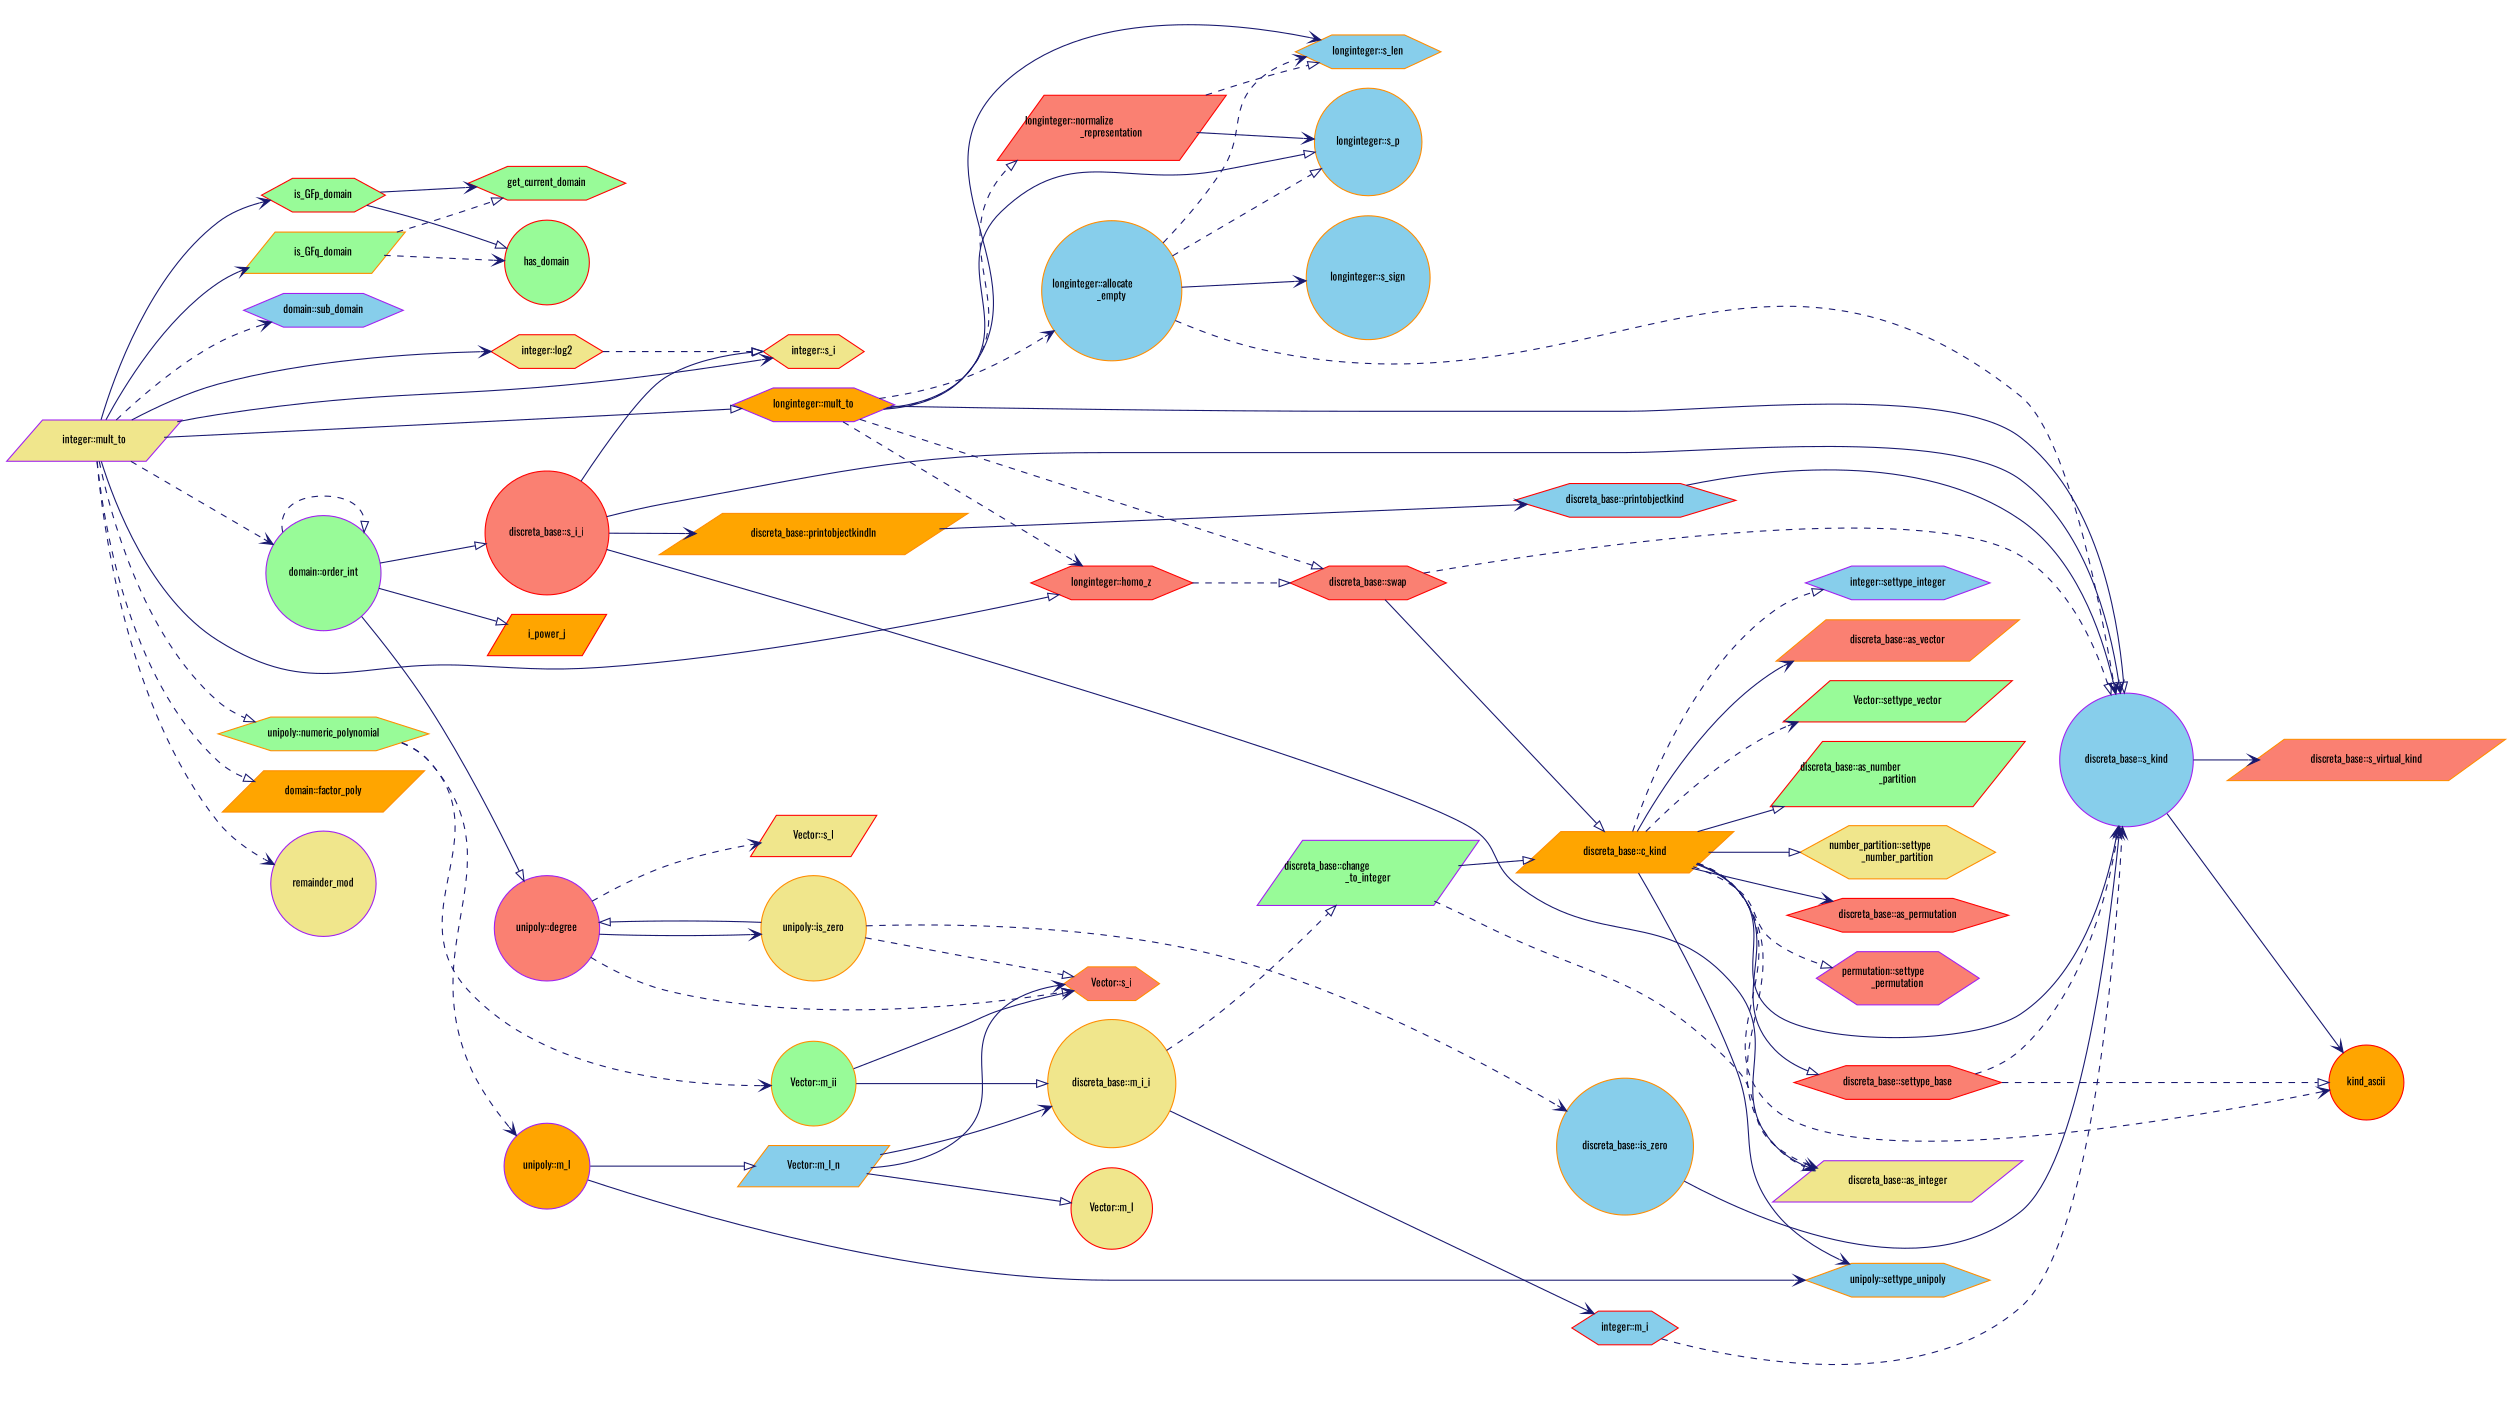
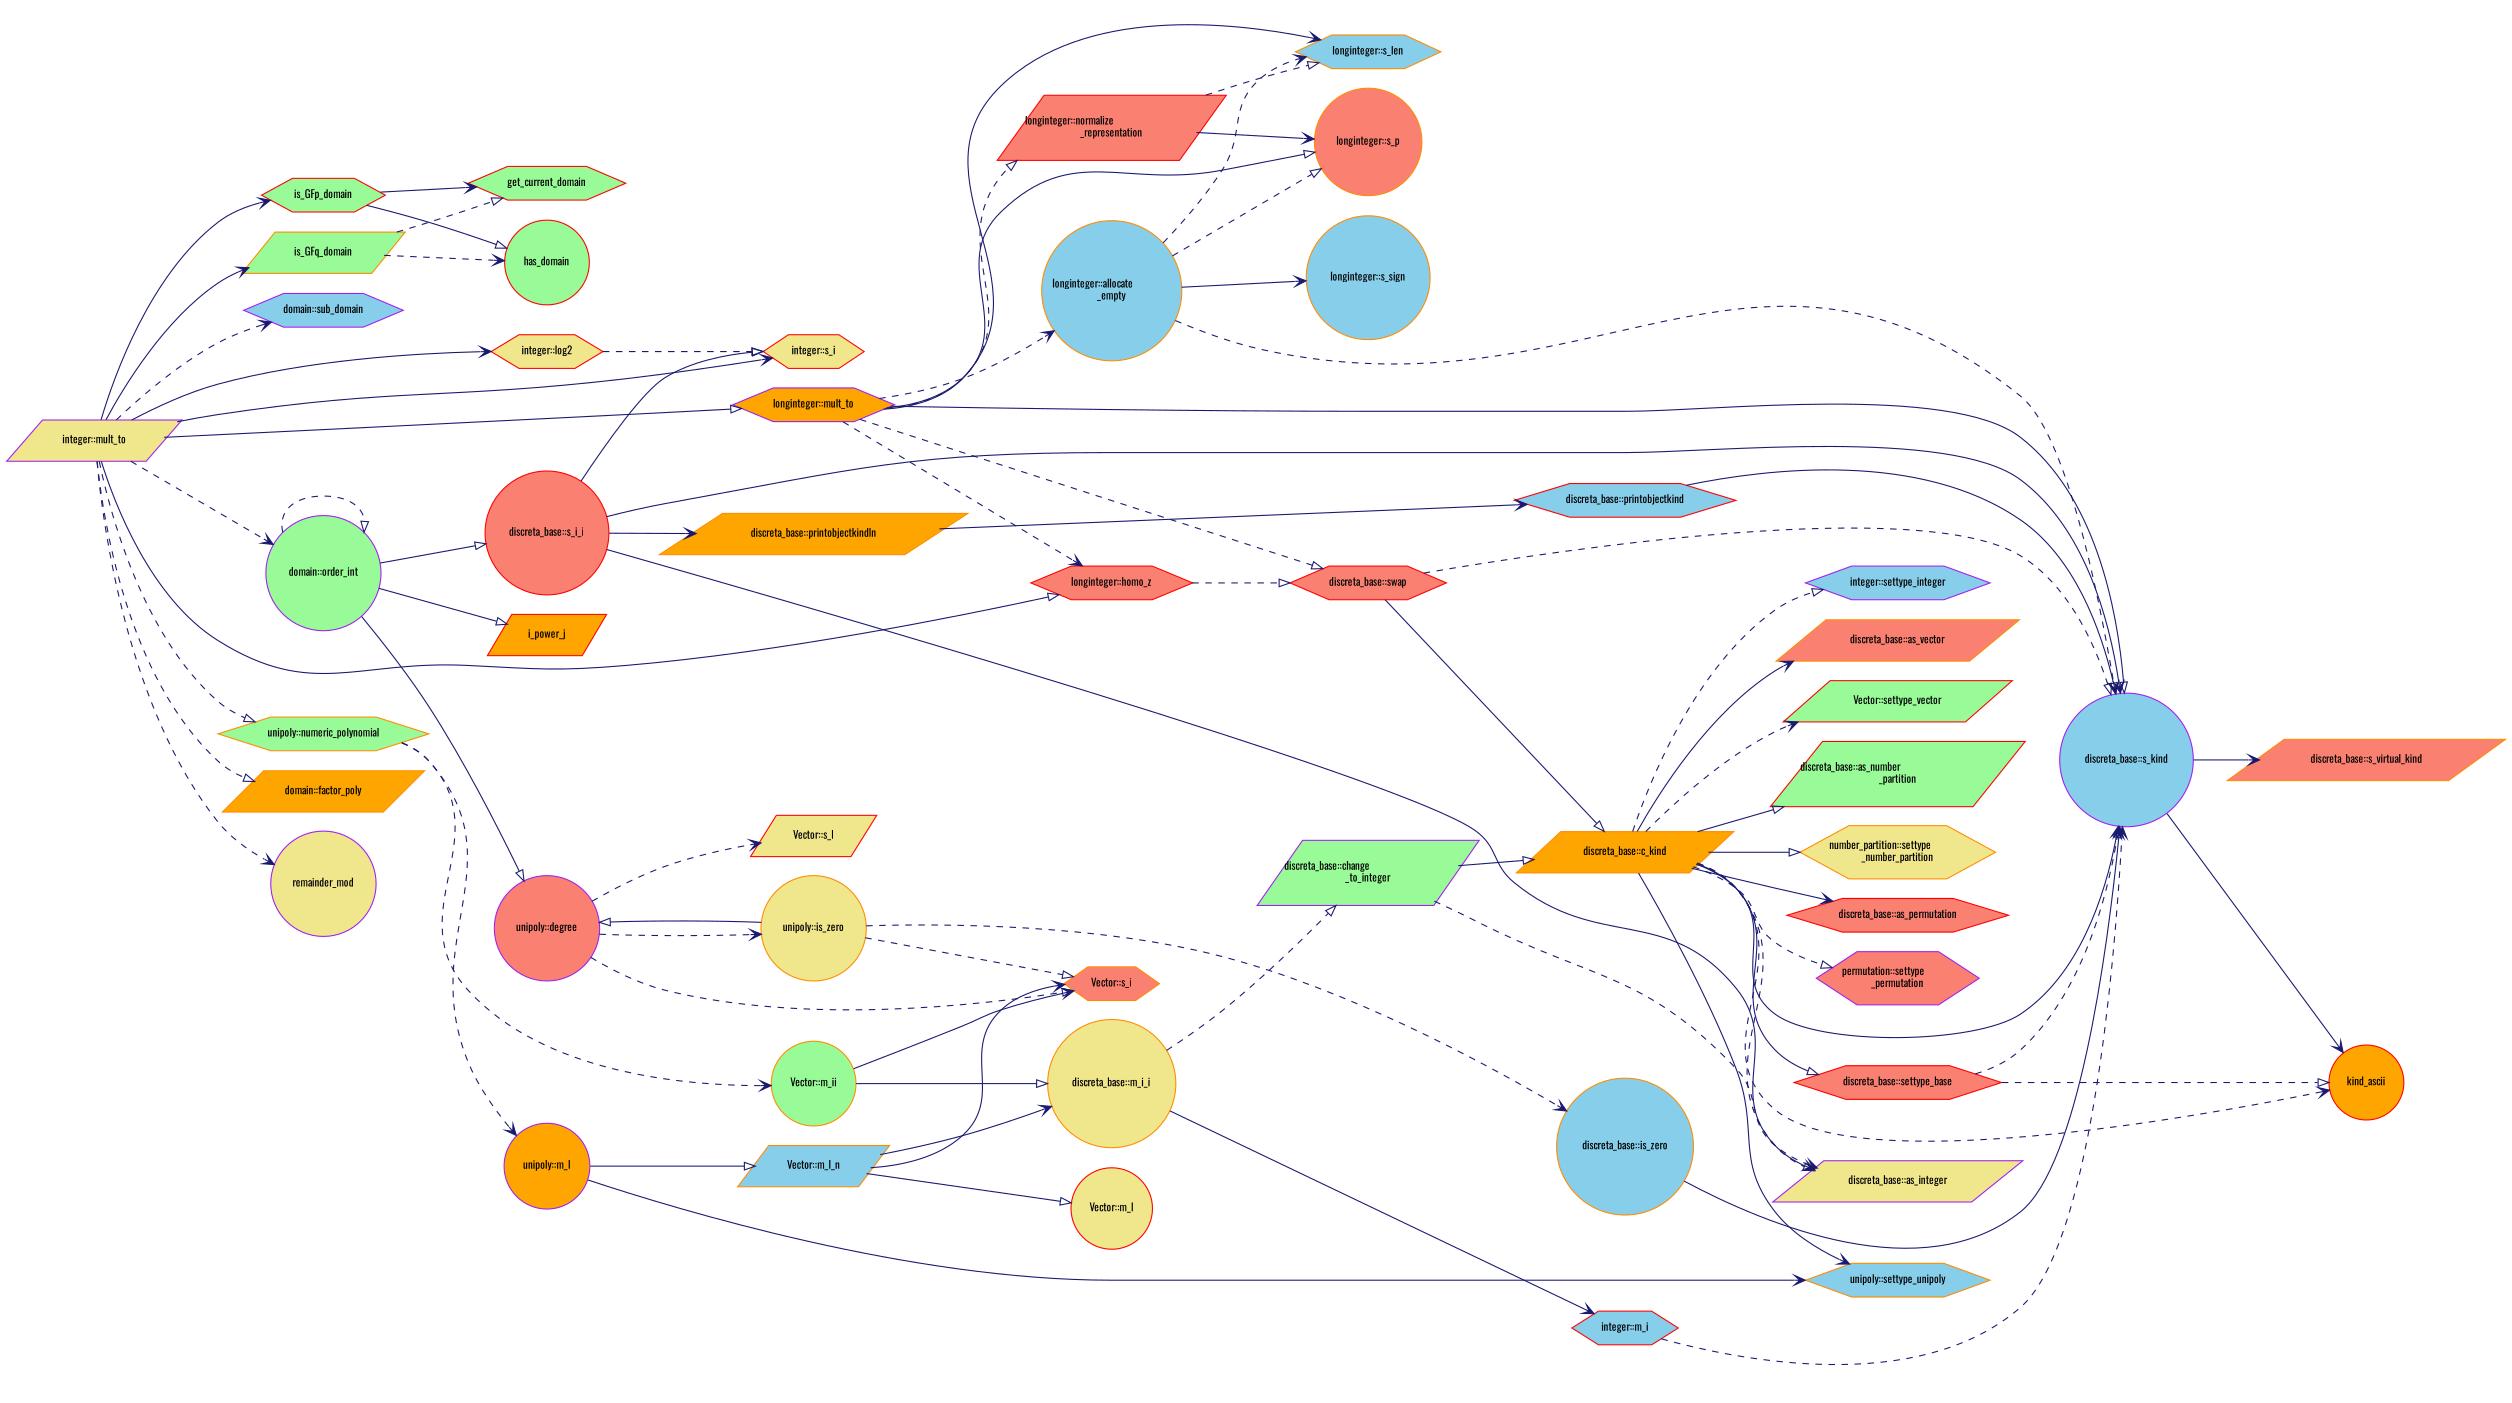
  digraph {
    fontname=Oswald
    rankdir=LR
    node [color=darkorange fillcolor=salmon fontname=Oswald fontsize=10 shape=hexagon style=filled]
    edge [arrowhead=vee color=midnightblue fontname=Oswald fontsize=10 labelfontname=Helvetica labelfontsize=10 style=solid]
    n1 [color=purple fillcolor=khaki fontcolor=black height=0.2 label="integer::mult_to" shape=parallelogram width=0.4]
    n2 [fillcolor=palegreen height=0.2 label=is_GFq_domain shape=parallelogram width=0.4]
    n3 [color=purple fillcolor=skyblue height=0.2 label="domain::sub_domain" width=0.4]
    n4 [color=purple fillcolor=palegreen height=0.2 label="domain::order_int" shape=circle width=0.4]
    n5 [color=red fillcolor=khaki height=0.2 label="integer::s_i" width=0.4]
    n6 [fillcolor=palegreen height=0.2 label="unipoly::numeric_polynomial" width=0.4]
    n7 [fillcolor=orange height=0.2 label="domain::factor_poly" shape=parallelogram width=0.4]
    n8 [color=red fillcolor=khaki height=0.2 label="integer::log2" width=0.4]
    n9 [color=red height=0.2 label="longinteger::homo_z" width=0.4]
    n10 [color=purple fillcolor=orange height=0.2 label="longinteger::mult_to" width=0.4]
    n11 [color=red fillcolor=palegreen height=0.2 label=is_GFp_domain width=0.4]
    n12 [color=purple fillcolor=khaki height=0.2 label=remainder_mod shape=circle width=0.4]
    n13 [color=red fillcolor=palegreen height=0.2 label=has_domain shape=circle width=0.4]
    n14 [color=red fillcolor=palegreen height=0.2 label=get_current_domain width=0.4]
    n15 [color=red height=0.2 label="discreta_base::s_i_i" shape=circle width=0.4]
    n16 [color=purple height=0.2 label="unipoly::degree" shape=circle width=0.4]
    n17 [color=red fillcolor=orange height=0.2 label=i_power_j shape=parallelogram width=0.4]
    n18 [color=purple fillcolor=orange height=0.2 label="unipoly::m_l" shape=circle width=0.4]
    n19 [fillcolor=palegreen height=0.2 label="Vector::m_ii" shape=circle width=0.4]
    n20 [color=red height=0.2 label="discreta_base::swap" width=0.4]
    n21 [color=purple fillcolor=skyblue height=0.2 label="discreta_base::s_kind" shape=circle width=0.4]
    n22 [fillcolor=skyblue height=0.2 label="longinteger::s_len" width=0.4]
    n23 [fillcolor=skyblue height=0.2 label="longinteger::allocate\l_empty" shape=circle width=0.4]
-   n24 [fillcolor=skyblue height=0.2 label="longinteger::s_p" shape=circle width=0.4]
+   n24 [height=0.2 label="longinteger::s_p" shape=circle width=0.4]
    n25 [color=red height=0.2 label="longinteger::normalize\l_representation" shape=parallelogram width=0.4]
    n26 [fillcolor=orange height=0.2 label="discreta_base::printobjectkindln" shape=parallelogram width=0.4]
    n27 [color=purple fillcolor=khaki height=0.2 label="discreta_base::as_integer" shape=parallelogram width=0.4]
    n28 [color=red fillcolor=khaki height=0.2 label="Vector::s_l" shape=parallelogram width=0.4]
    n29 [height=0.2 label="Vector::s_i" width=0.4]
    n30 [fillcolor=khaki height=0.2 label="unipoly::is_zero" shape=circle width=0.4]
    n31 [height=0.2 label="discreta_base::s_virtual_kind" shape=parallelogram width=0.4]
    n32 [color=red fillcolor=orange height=0.2 label=kind_ascii shape=circle width=0.4]
    n33 [color=red fillcolor=skyblue height=0.2 label="discreta_base::printobjectkind" width=0.4]
    n34 [fillcolor=skyblue height=0.2 label="discreta_base::is_zero" shape=circle width=0.4]
    n35 [fillcolor=skyblue height=0.2 label="Vector::m_l_n" shape=parallelogram width=0.4]
    n36 [fillcolor=skyblue height=0.2 label="unipoly::settype_unipoly" width=0.4]
    n37 [fillcolor=khaki height=0.2 label="discreta_base::m_i_i" shape=circle width=0.4]
    n38 [color=red fillcolor=khaki height=0.2 label="Vector::m_l" shape=circle width=0.4]
    n39 [color=purple fillcolor=palegreen height=0.2 label="discreta_base::change\l_to_integer" shape=parallelogram width=0.4]
    n40 [color=red fillcolor=skyblue height=0.2 label="integer::m_i" width=0.4]
    n41 [fillcolor=orange height=0.2 label="discreta_base::c_kind" shape=parallelogram width=0.4]
    n42 [color=red height=0.2 label="discreta_base::settype_base" width=0.4]
    n43 [color=purple fillcolor=skyblue height=0.2 label="integer::settype_integer" width=0.4]
    n44 [height=0.2 label="discreta_base::as_vector" shape=parallelogram width=0.4]
    n45 [color=red fillcolor=palegreen height=0.2 label="Vector::settype_vector" shape=parallelogram width=0.4]
    n46 [color=red fillcolor=palegreen height=0.2 label="discreta_base::as_number\l_partition" shape=parallelogram width=0.4]
    n47 [fillcolor=khaki height=0.2 label="number_partition::settype\l_number_partition" width=0.4]
    n48 [color=red height=0.2 label="discreta_base::as_permutation" width=0.4]
    n49 [color=purple height=0.2 label="permutation::settype\l_permutation" width=0.4]
    n50 [fillcolor=skyblue height=0.2 label="longinteger::s_sign" shape=circle width=0.4]
    n1 -> n2
    n1 -> n3 [style=dashed]
    n1 -> n4 [style=dashed]
    n1 -> n5
    n1 -> n6 [arrowhead=onormal style=dashed]
    n1 -> n7 [arrowhead=onormal style=dashed]
    n1 -> n8
    n1 -> n9 [arrowhead=onormal]
    n1 -> n10 [arrowhead=onormal]
    n1 -> n11
    n1 -> n12 [style=dashed]
    n2 -> n13 [style=dashed]
    n2 -> n14 [arrowhead=onormal style=dashed]
    n4 -> n4 [arrowhead=onormal style=dashed]
    n4 -> n15 [arrowhead=onormal]
    n4 -> n16 [arrowhead=onormal]
    n4 -> n17 [arrowhead=onormal]
    n6 -> n18 [style=dashed]
    n6 -> n19 [style=dashed]
    n8 -> n5 [arrowhead=onormal style=dashed]
    n9 -> n20 [arrowhead=onormal style=dashed]
    n10 -> n9 [style=dashed]
    n10 -> n20 [arrowhead=onormal style=dashed]
    n10 -> n21 [arrowhead=onormal]
    n10 -> n22
    n10 -> n23 [style=dashed]
    n10 -> n24 [arrowhead=onormal]
    n10 -> n25 [arrowhead=onormal style=dashed]
    n11 -> n13 [arrowhead=onormal]
    n11 -> n14
    n15 -> n5 [arrowhead=onormal]
    n15 -> n21
    n15 -> n26
    n15 -> n27
    n16 -> n28 [style=dashed]
    n16 -> n29 [arrowhead=onormal style=dashed]
-   n16 -> n30
+   n16 -> n30 [style=dashed]
    n18 -> n35 [arrowhead=onormal]
    n18 -> n36
    n19 -> n29
    n19 -> n37 [arrowhead=onormal]
    n20 -> n21 [arrowhead=onormal style=dashed]
    n20 -> n41 [arrowhead=onormal]
    n21 -> n31
    n21 -> n32
    n23 -> n21 [style=dashed]
    n23 -> n22 [style=dashed]
    n23 -> n24 [arrowhead=onormal style=dashed]
    n23 -> n50
    n25 -> n22 [arrowhead=onormal style=dashed]
    n25 -> n24
    n26 -> n33
    n30 -> n16 [arrowhead=onormal]
    n30 -> n29 [arrowhead=onormal style=dashed]
    n30 -> n34 [style=dashed]
    n33 -> n21 [arrowhead=onormal]
    n34 -> n21
    n35 -> n29
    n35 -> n37
    n35 -> n38 [arrowhead=onormal]
    n37 -> n39 [arrowhead=onormal style=dashed]
    n37 -> n40
    n39 -> n27 [style=dashed]
    n39 -> n41 [arrowhead=onormal]
    n40 -> n21 [style=dashed]
    n41 -> n21
    n41 -> n27 [arrowhead=onormal style=dashed]
    n41 -> n32 [style=dashed]
    n41 -> n36
    n41 -> n42 [arrowhead=onormal]
    n41 -> n43 [arrowhead=onormal style=dashed]
    n41 -> n44
    n41 -> n45 [style=dashed]
    n41 -> n46 [arrowhead=onormal]
    n41 -> n47 [arrowhead=onormal]
    n41 -> n48
    n41 -> n49 [arrowhead=onormal style=dashed]
    n42 -> n21 [arrowhead=onormal style=dashed]
    n42 -> n32 [arrowhead=onormal style=dashed]
  }
